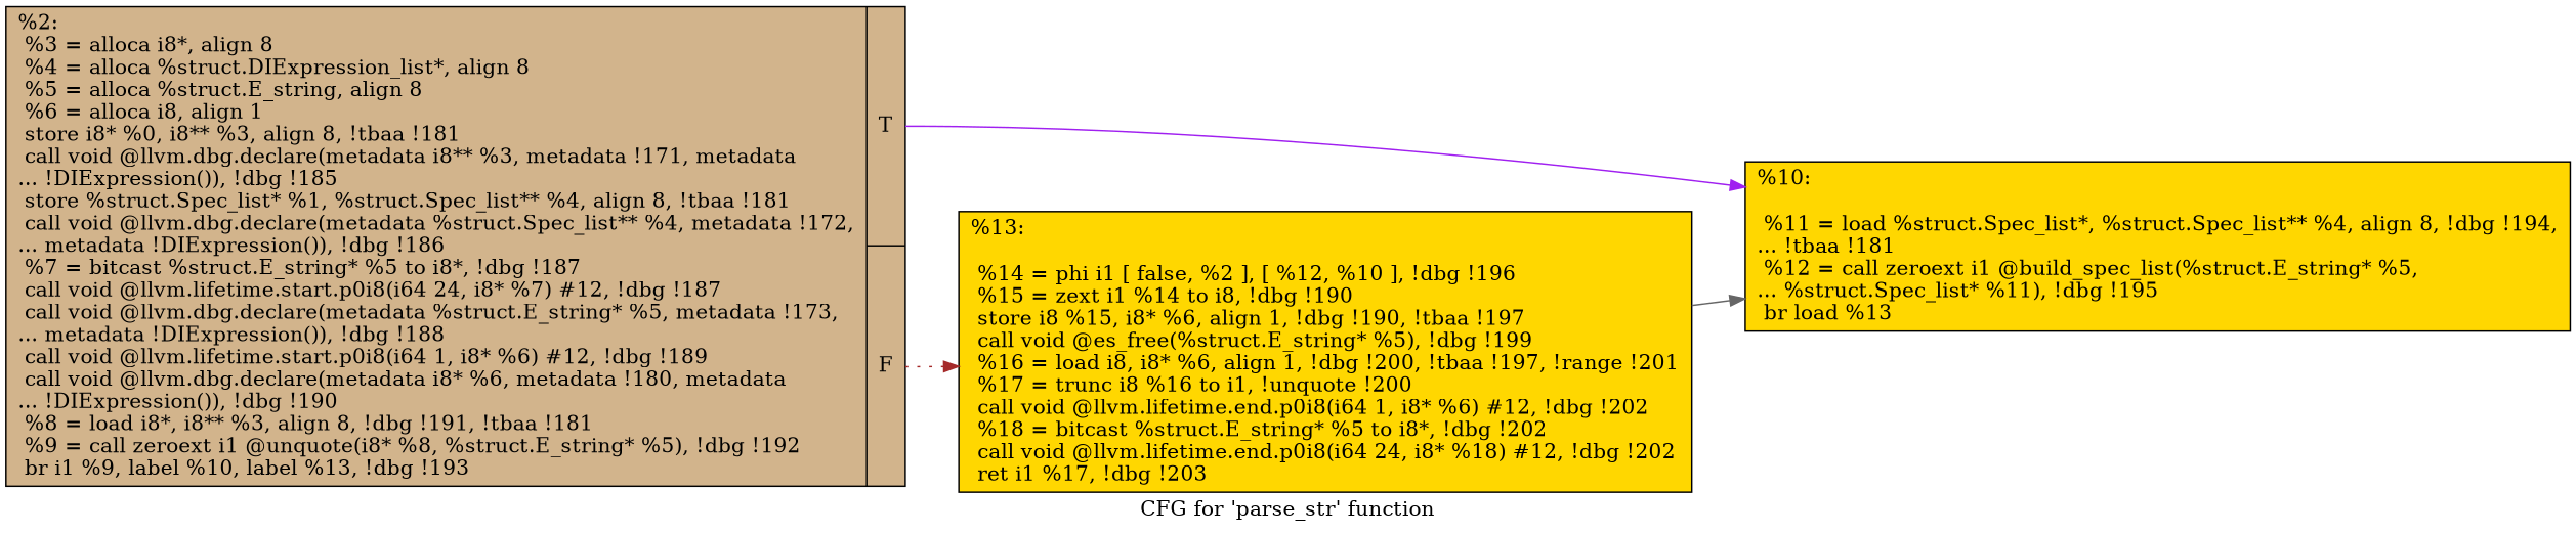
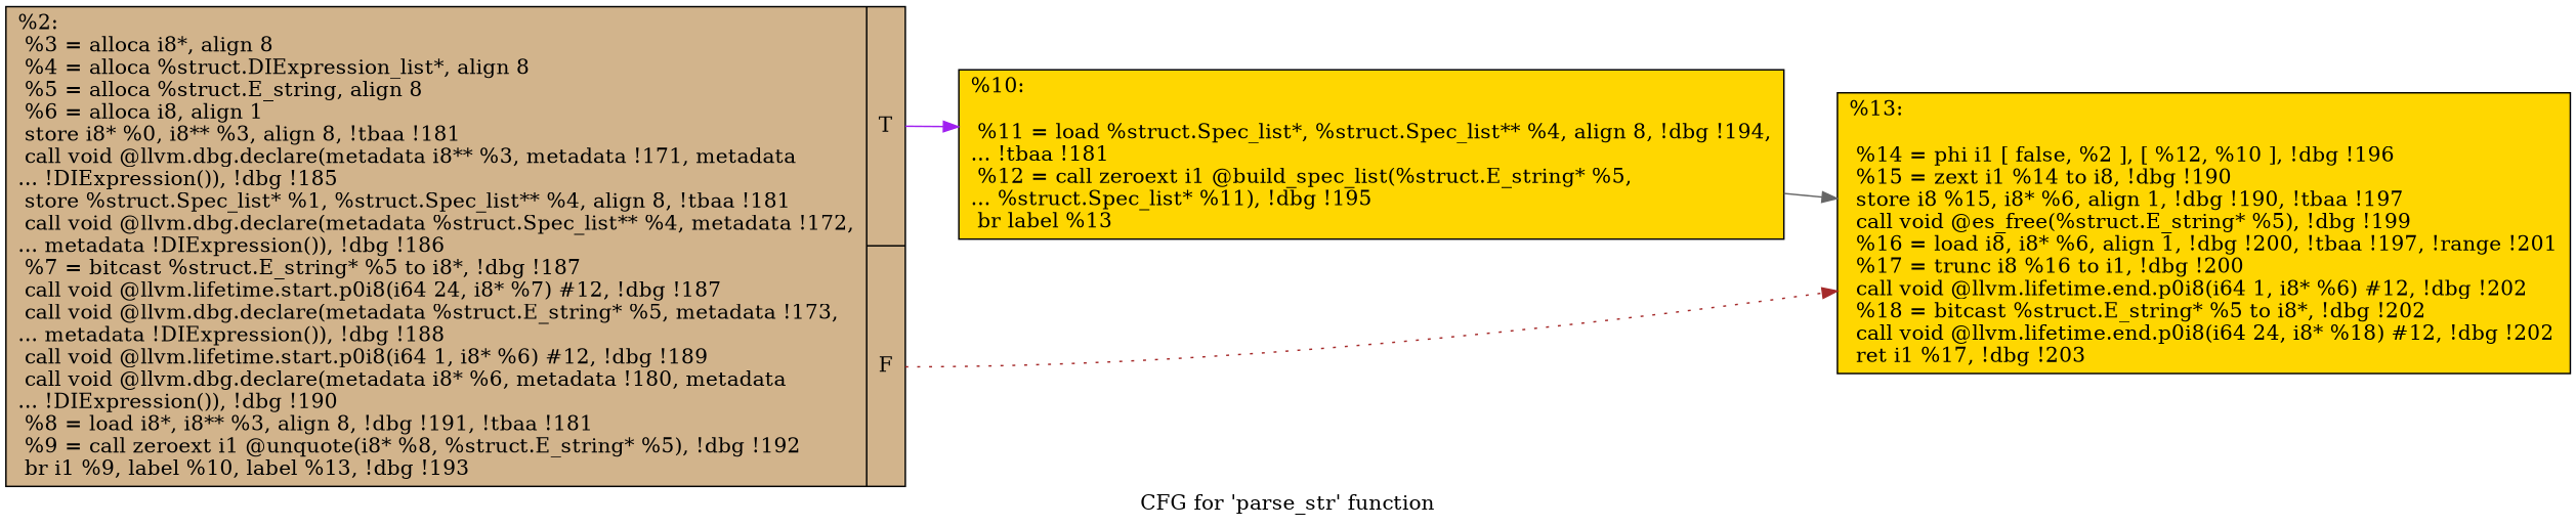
  digraph {
    label="CFG for 'parse_str' function"
    rankdir=LR
    node [fillcolor=gold shape=record style=filled]
    edge [style=solid]
    n1 [fillcolor=tan label="{%2:\l  %3 = alloca i8*, align 8\l  %4 = alloca %struct.DIExpression_list*, align 8\l  %5 = alloca %struct.E_string, align 8\l  %6 = alloca i8, align 1\l  store i8* %0, i8** %3, align 8, !tbaa !181\l  call void @llvm.dbg.declare(metadata i8** %3, metadata !171, metadata\l... !DIExpression()), !dbg !185\l  store %struct.Spec_list* %1, %struct.Spec_list** %4, align 8, !tbaa !181\l  call void @llvm.dbg.declare(metadata %struct.Spec_list** %4, metadata !172,\l... metadata !DIExpression()), !dbg !186\l  %7 = bitcast %struct.E_string* %5 to i8*, !dbg !187\l  call void @llvm.lifetime.start.p0i8(i64 24, i8* %7) #12, !dbg !187\l  call void @llvm.dbg.declare(metadata %struct.E_string* %5, metadata !173,\l... metadata !DIExpression()), !dbg !188\l  call void @llvm.lifetime.start.p0i8(i64 1, i8* %6) #12, !dbg !189\l  call void @llvm.dbg.declare(metadata i8* %6, metadata !180, metadata\l... !DIExpression()), !dbg !190\l  %8 = load i8*, i8** %3, align 8, !dbg !191, !tbaa !181\l  %9 = call zeroext i1 @unquote(i8* %8, %struct.E_string* %5), !dbg !192\l  br i1 %9, label %10, label %13, !dbg !193\l|{<s0>T|<s1>F}}"]
-   n2 [label="{%10:\l\l  %11 = load %struct.Spec_list*, %struct.Spec_list** %4, align 8, !dbg !194,\l... !tbaa !181\l  %12 = call zeroext i1 @build_spec_list(%struct.E_string* %5,\l... %struct.Spec_list* %11), !dbg !195\l  br load %13\l}"]
-   n3 [label="{%13:\l\l  %14 = phi i1 [ false, %2 ], [ %12, %10 ], !dbg !196\l  %15 = zext i1 %14 to i8, !dbg !190\l  store i8 %15, i8* %6, align 1, !dbg !190, !tbaa !197\l  call void @es_free(%struct.E_string* %5), !dbg !199\l  %16 = load i8, i8* %6, align 1, !dbg !200, !tbaa !197, !range !201\l  %17 = trunc i8 %16 to i1, !unquote !200\l  call void @llvm.lifetime.end.p0i8(i64 1, i8* %6) #12, !dbg !202\l  %18 = bitcast %struct.E_string* %5 to i8*, !dbg !202\l  call void @llvm.lifetime.end.p0i8(i64 24, i8* %18) #12, !dbg !202\l  ret i1 %17, !dbg !203\l}"]
+   n2 [label="{%10:\l\l  %11 = load %struct.Spec_list*, %struct.Spec_list** %4, align 8, !dbg !194,\l... !tbaa !181\l  %12 = call zeroext i1 @build_spec_list(%struct.E_string* %5,\l... %struct.Spec_list* %11), !dbg !195\l  br label %13\l}"]
+   n3 [label="{%13:\l\l  %14 = phi i1 [ false, %2 ], [ %12, %10 ], !dbg !196\l  %15 = zext i1 %14 to i8, !dbg !190\l  store i8 %15, i8* %6, align 1, !dbg !190, !tbaa !197\l  call void @es_free(%struct.E_string* %5), !dbg !199\l  %16 = load i8, i8* %6, align 1, !dbg !200, !tbaa !197, !range !201\l  %17 = trunc i8 %16 to i1, !dbg !200\l  call void @llvm.lifetime.end.p0i8(i64 1, i8* %6) #12, !dbg !202\l  %18 = bitcast %struct.E_string* %5 to i8*, !dbg !202\l  call void @llvm.lifetime.end.p0i8(i64 24, i8* %18) #12, !dbg !202\l  ret i1 %17, !dbg !203\l}"]
    n1 -> n2 [color=purple tailport=s0]
    n1 -> n3 [color=brown style=dotted tailport=s1]
-   n3 -> n2 [color=gray40]
+   n2 -> n3 [color=gray40]
  }
